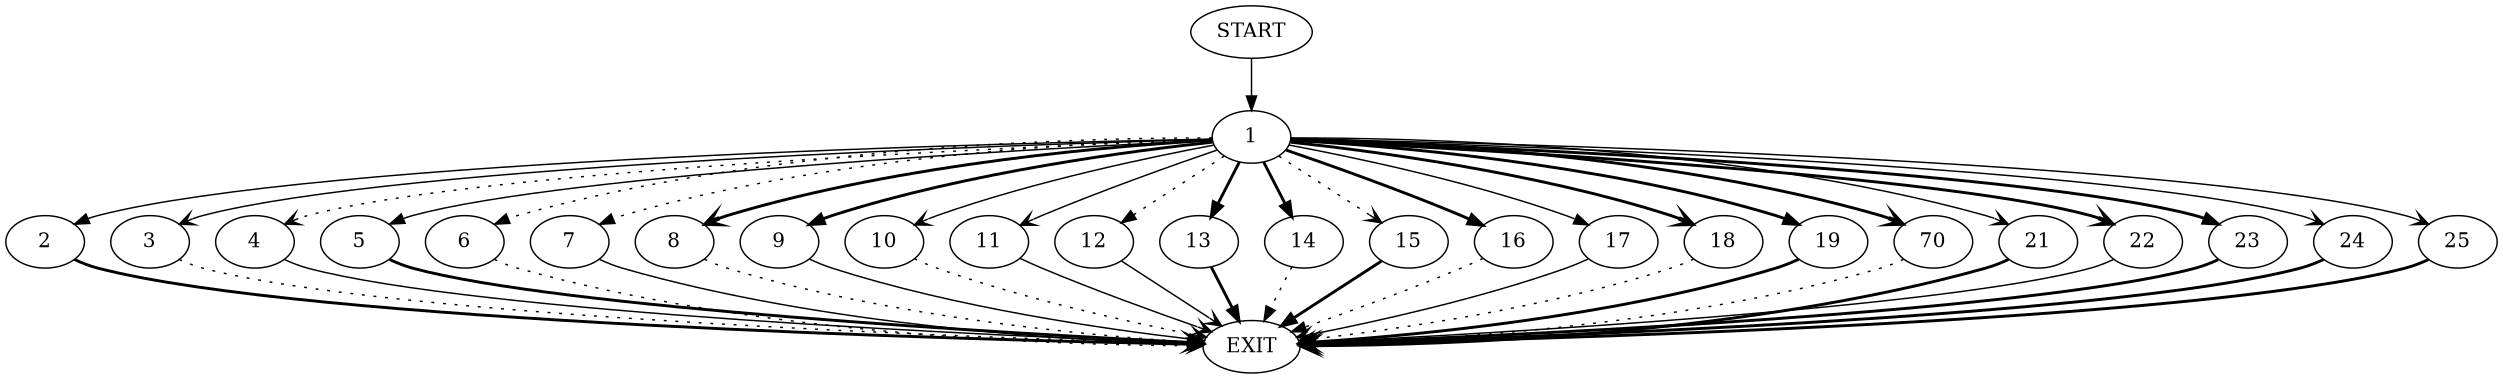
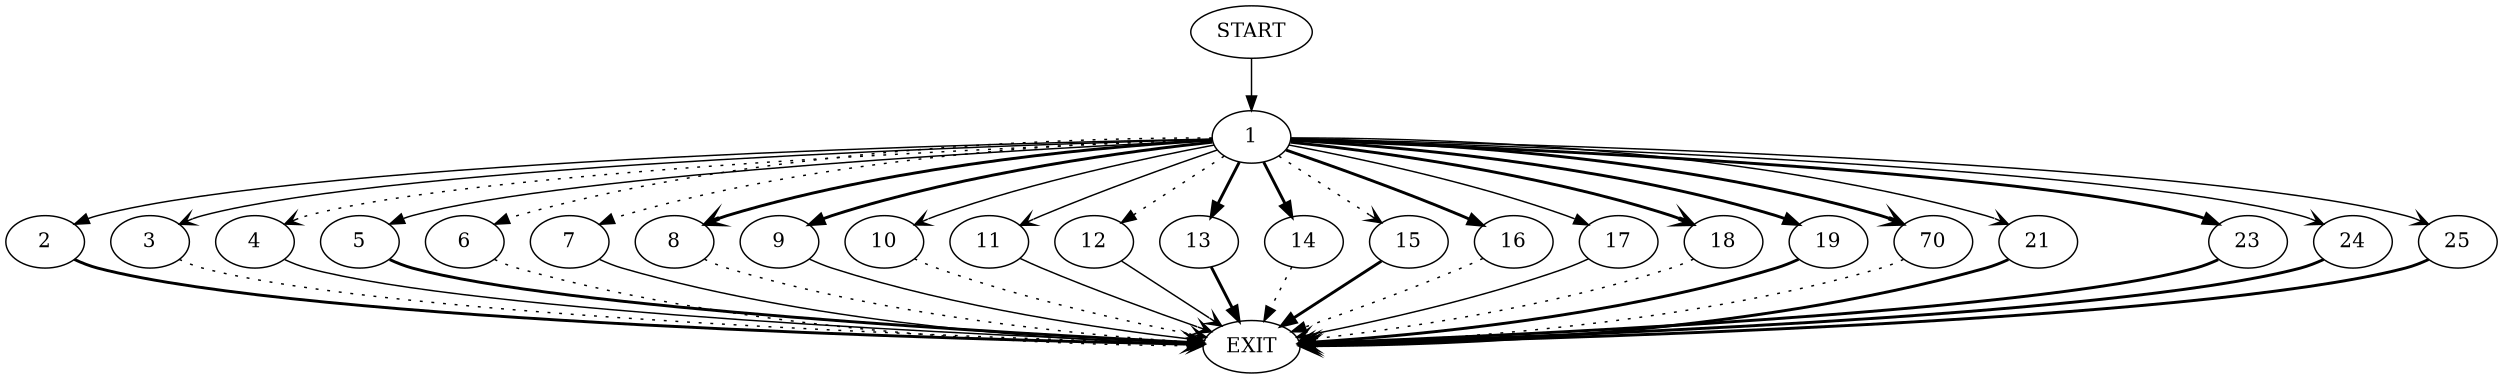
  digraph {
    edge [arrowhead=normal style=bold]
    n1 [label=START]
    1
    2
    3
    4
    5
    6
    7
    8
    9
    10
    11
    12
    13
    14
    15
    16
    17
    18
    19
    n21 [label=70]
    21
-   22
    23
    24
    25
    n27 [label=EXIT]
    n1 -> 1 [style=solid]
    1 -> 2 [style=solid]
    1 -> 3 [arrowhead=vee style=solid]
    1 -> 4 [arrowhead=vee style=dotted]
    1 -> 5 [style=solid]
    1 -> 6 [style=dotted]
    1 -> 7 [style=dotted]
    1 -> 8 [arrowhead=vee]
    1 -> 9
    1 -> 10 [arrowhead=vee style=solid]
    1 -> 11 [arrowhead=vee style=solid]
    1 -> 12 [style=dotted]
    1 -> 13
    1 -> 14
    1 -> 15 [arrowhead=vee style=dotted]
    1 -> 16
    1 -> 17 [style=solid]
    1 -> 18 [arrowhead=vee]
    1 -> 19
    1 -> n21 [arrowhead=vee]
    1 -> 21 [arrowhead=vee style=solid]
-   1 -> 22 [arrowhead=vee]
    1 -> 23
    1 -> 24 [arrowhead=vee style=solid]
    1 -> 25 [arrowhead=vee style=solid]
    2 -> n27
    3 -> n27 [style=dotted]
    4 -> n27 [style=solid]
    5 -> n27 [arrowhead=vee]
    6 -> n27 [arrowhead=vee style=dotted]
    7 -> n27 [style=solid]
    8 -> n27 [arrowhead=vee style=dotted]
    9 -> n27 [style=solid]
    10 -> n27 [arrowhead=vee style=dotted]
    11 -> n27 [arrowhead=vee style=solid]
    12 -> n27 [arrowhead=vee style=solid]
    13 -> n27
    14 -> n27 [style=dotted]
    15 -> n27
    16 -> n27 [style=dotted]
    17 -> n27 [arrowhead=vee style=solid]
    18 -> n27 [arrowhead=vee style=dotted]
    19 -> n27 [arrowhead=vee]
    n21 -> n27 [arrowhead=vee style=dotted]
    21 -> n27 [arrowhead=vee]
-   22 -> n27 [style=solid]
    23 -> n27
    24 -> n27
    25 -> n27 [arrowhead=vee]
  }
